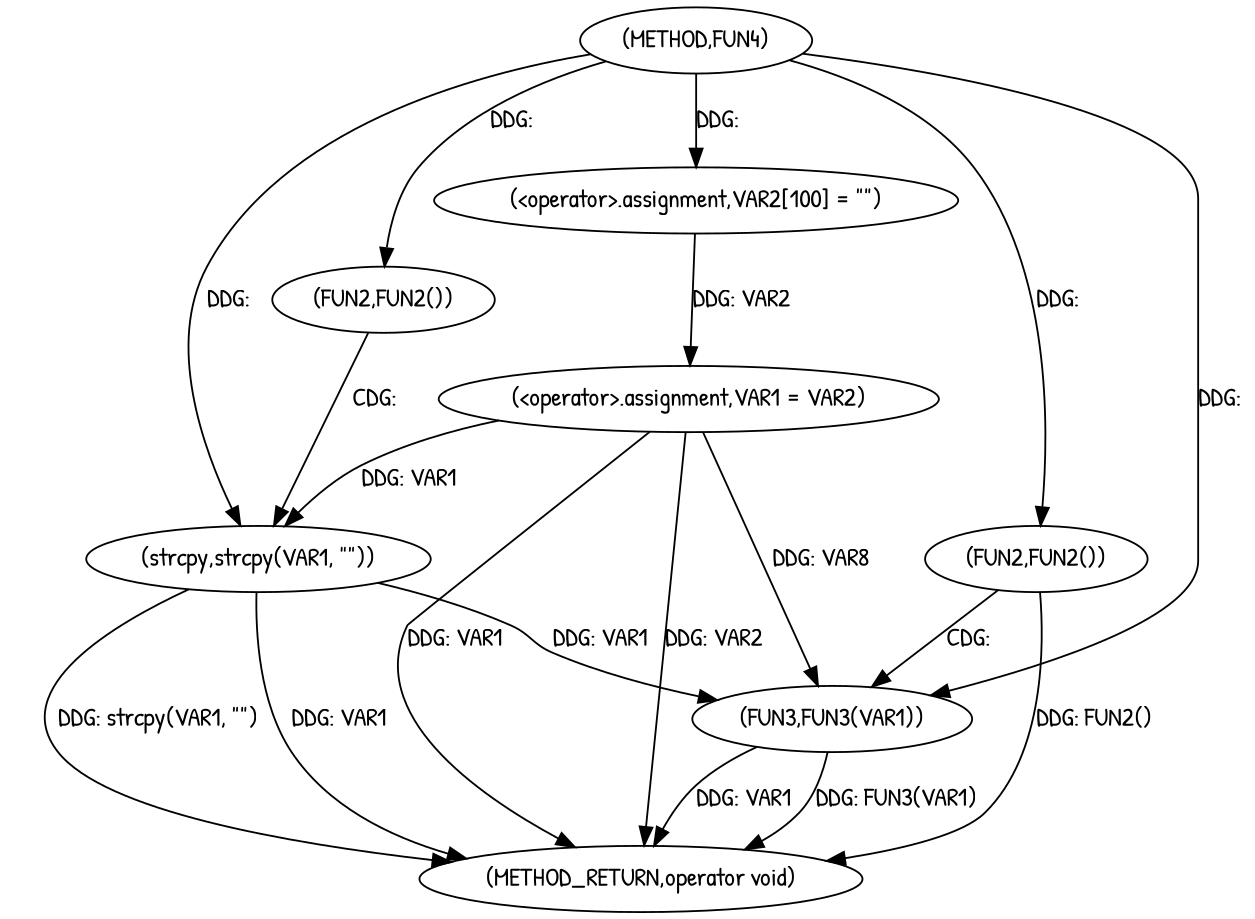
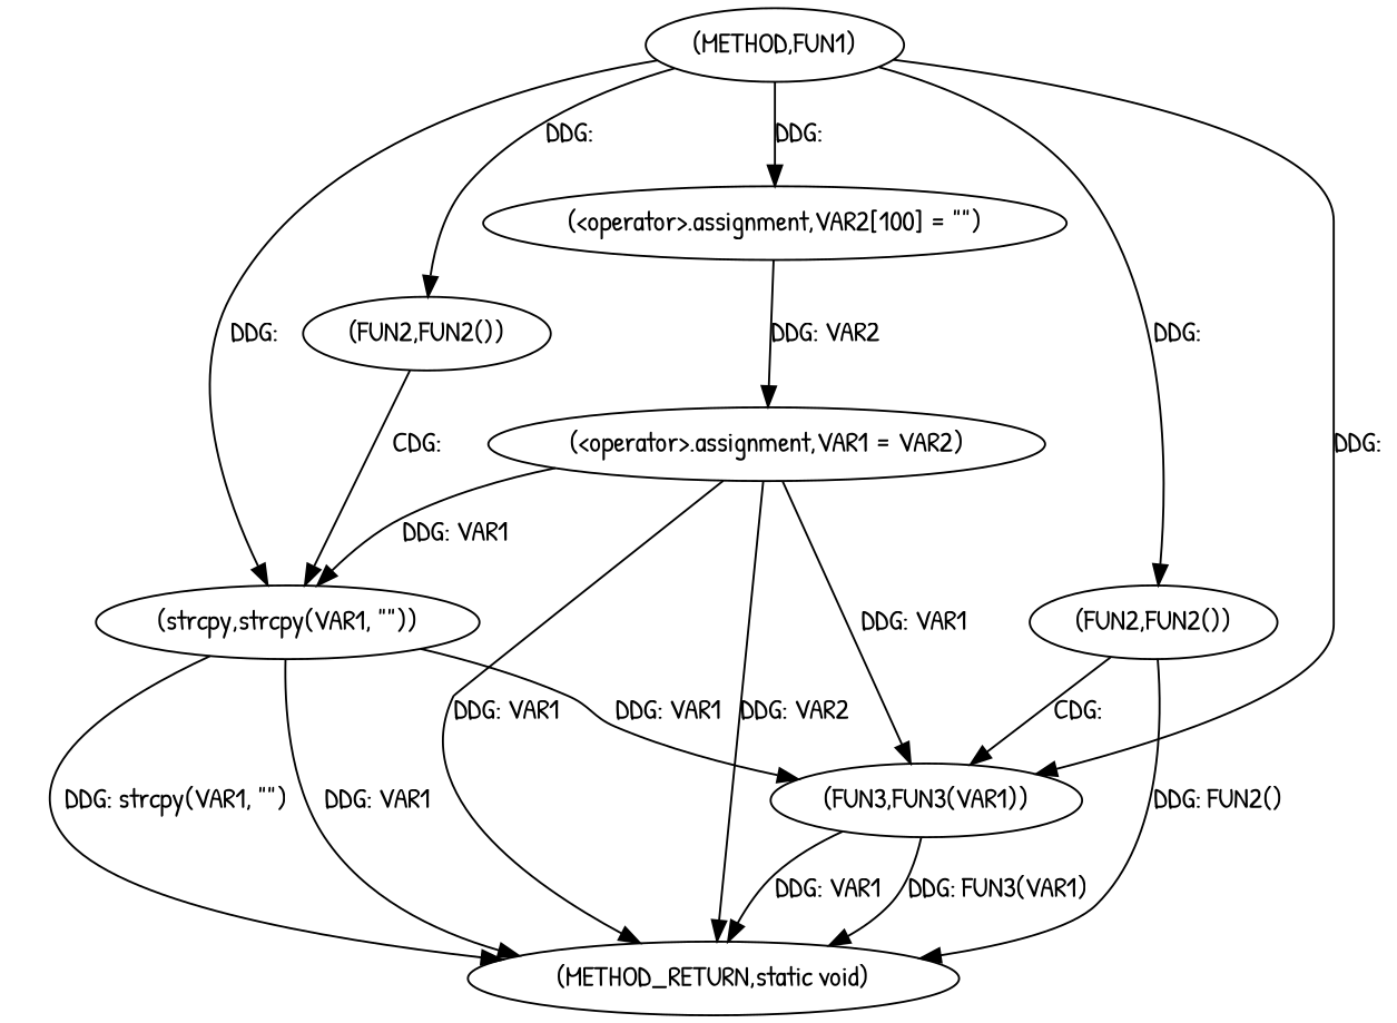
  digraph {
    fontname="Patrick Hand"
    node [fontname="Patrick Hand"]
    edge [fontname="Patrick Hand"]
-   n1 [label="(METHOD,FUN4)"]
+   n1 [label="(METHOD,FUN1)"]
    n2 [label="(<operator>.assignment,VAR2[100] = \"\")"]
    n3 [label="(FUN2,FUN2())"]
    n4 [label="(strcpy,strcpy(VAR1, \"\"))"]
    n5 [label="(FUN2,FUN2())"]
    n6 [label="(FUN3,FUN3(VAR1))"]
    n7 [label="(<operator>.assignment,VAR1 = VAR2)"]
-   n8 [label="(METHOD_RETURN,operator void)"]
+   n8 [label="(METHOD_RETURN,static void)"]
    n1 -> n2 [label="DDG: "]
    n1 -> n3 [label="DDG: "]
    n1 -> n4 [label="DDG: "]
    n1 -> n5 [label="DDG: "]
    n1 -> n6 [label="DDG: "]
    n2 -> n7 [label="DDG: VAR2"]
    n3 -> n4 [label="CDG: "]
    n4 -> n6 [label="DDG: VAR1"]
    n4 -> n8 [label="DDG: VAR1"]
    n4 -> n8 [label="DDG: strcpy(VAR1, \"\")"]
    n5 -> n6 [label="CDG: "]
    n5 -> n8 [label="DDG: FUN2()"]
    n6 -> n8 [label="DDG: FUN3(VAR1)"]
    n6 -> n8 [label="DDG: VAR1"]
    n7 -> n4 [label="DDG: VAR1"]
-   n7 -> n6 [label="DDG: VAR8"]
+   n7 -> n6 [label="DDG: VAR1"]
    n7 -> n8 [label="DDG: VAR1"]
    n7 -> n8 [label="DDG: VAR2"]
  }
